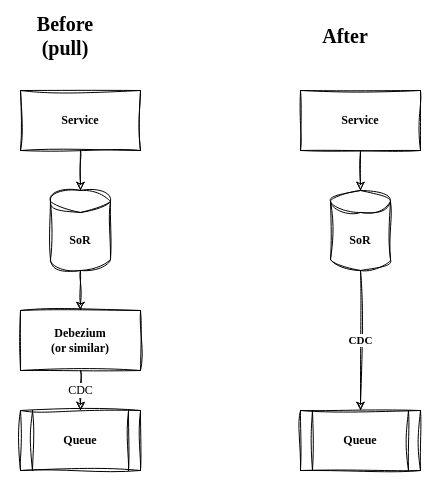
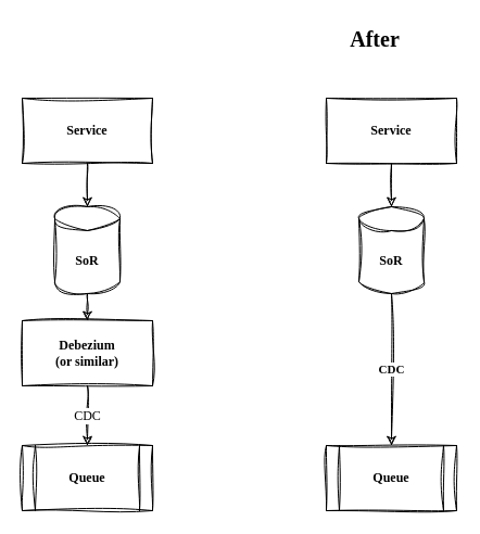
  <mxCell id="0" />
  <mxCell id="1" parent="0" />
  <mxCell id="2" style="edgeStyle=none;sketch=1;html=1;exitX=0.5;exitY=1;exitDx=0;exitDy=0;entryX=0.5;entryY=0;entryDx=0;entryDy=0;entryPerimeter=0;fontFamily=Architects Daughter;fontSource=https%3A%2F%2Ffonts.googleapis.com%2Fcss%3Ffamily%3DArchitects%2BDaughter;fontStyle=1" edge="1" parent="1" source="3" target="5"><mxGeometry relative="1" as="geometry" /></mxCell>
  <mxCell id="3" value="Service" style="rounded=0;whiteSpace=wrap;html=1;sketch=1;curveFitting=1;jiggle=2;fontFamily=Architects Daughter;fontSource=https%3A%2F%2Ffonts.googleapis.com%2Fcss%3Ffamily%3DArchitects%2BDaughter;fillColor=none;fontStyle=1" vertex="1" parent="1"><mxGeometry y="90" width="120" height="60" as="geometry" x="20" /></mxCell>
  <mxCell id="4" value="" style="edgeStyle=none;sketch=1;hachureGap=4;jiggle=2;curveFitting=1;html=1;fontFamily=Architects Daughter;fontSource=https%3A%2F%2Ffonts.googleapis.com%2Fcss%3Ffamily%3DArchitects%2BDaughter;fontSize=16;" edge="1" parent="1" source="5" target="14"><mxGeometry relative="1" as="geometry" /></mxCell>
  <mxCell id="5" value="SoR" style="shape=cylinder3;whiteSpace=wrap;html=1;boundedLbl=1;backgroundOutline=1;size=11;sketch=1;curveFitting=1;jiggle=2;fontFamily=Architects Daughter;fontSource=https%3A%2F%2Ffonts.googleapis.com%2Fcss%3Ffamily%3DArchitects%2BDaughter;fillColor=none;fontStyle=1" vertex="1" parent="1"><mxGeometry x="50" y="190" width="60" height="80" as="geometry" /></mxCell>
- <mxCell id="6" value="Before (pull)" style="text;html=1;strokeColor=none;fillColor=none;align=center;verticalAlign=middle;whiteSpace=wrap;rounded=0;sketch=1;fontFamily=Architects Daughter;fontSource=https%3A%2F%2Ffonts.googleapis.com%2Fcss%3Ffamily%3DArchitects%2BDaughter;fontSize=20;fontStyle=1" vertex="1" parent="1"><mxGeometry y="20" width="90" height="30" as="geometry" x="20" /></mxCell>
  <mxCell id="7" style="edgeStyle=none;sketch=1;html=1;exitX=0.5;exitY=1;exitDx=0;exitDy=0;entryX=0.5;entryY=0;entryDx=0;entryDy=0;entryPerimeter=0;fontFamily=Architects Daughter;fontSource=https%3A%2F%2Ffonts.googleapis.com%2Fcss%3Ffamily%3DArchitects%2BDaughter;fontStyle=1" edge="1" parent="1" source="8" target="9"><mxGeometry relative="1" as="geometry" /></mxCell>
  <mxCell id="8" value="Service" style="rounded=0;whiteSpace=wrap;html=1;sketch=1;curveFitting=1;jiggle=2;fontFamily=Architects Daughter;fontSource=https%3A%2F%2Ffonts.googleapis.com%2Fcss%3Ffamily%3DArchitects%2BDaughter;fillColor=none;fontStyle=1" vertex="1" parent="1"><mxGeometry x="300" y="90" width="120" height="60" as="geometry" /></mxCell>
  <mxCell id="9" value="SoR" style="shape=cylinder3;whiteSpace=wrap;html=1;boundedLbl=1;backgroundOutline=1;size=11;sketch=1;curveFitting=1;jiggle=2;fontFamily=Architects Daughter;fontSource=https%3A%2F%2Ffonts.googleapis.com%2Fcss%3Ffamily%3DArchitects%2BDaughter;fillColor=none;fontStyle=1" vertex="1" parent="1"><mxGeometry x="330" y="190" width="60" height="80" as="geometry" /></mxCell>
  <mxCell id="10" value="CDC" style="edgeStyle=none;sketch=1;html=1;exitX=0.5;exitY=1;exitDx=0;exitDy=0;entryX=0.5;entryY=0;entryDx=0;entryDy=0;fontFamily=Architects Daughter;fontSource=https%3A%2F%2Ffonts.googleapis.com%2Fcss%3Ffamily%3DArchitects%2BDaughter;exitPerimeter=0;fontStyle=1" edge="1" parent="1" source="9" target="11"><mxGeometry relative="1" as="geometry"><mxPoint x="360" y="370" as="sourcePoint" /><mxPoint as="offset" /></mxGeometry></mxCell>
  <mxCell id="11" value="Queue" style="shape=process;whiteSpace=wrap;html=1;backgroundOutline=1;sketch=1;curveFitting=1;jiggle=2;fontFamily=Architects Daughter;fontSource=https%3A%2F%2Ffonts.googleapis.com%2Fcss%3Ffamily%3DArchitects%2BDaughter;fillColor=none;fontStyle=1" vertex="1" parent="1"><mxGeometry x="300" y="410" width="120" height="60" as="geometry" /></mxCell>
  <mxCell id="12" value="After" style="text;html=1;strokeColor=none;fillColor=none;align=center;verticalAlign=middle;whiteSpace=wrap;rounded=0;sketch=1;fontFamily=Architects Daughter;fontSource=https%3A%2F%2Ffonts.googleapis.com%2Fcss%3Ffamily%3DArchitects%2BDaughter;fontSize=20;fontStyle=1" vertex="1" parent="1"><mxGeometry x="300" y="20" width="90" height="30" as="geometry" /></mxCell>
  <mxCell id="13" value="CDC" style="edgeStyle=none;sketch=1;hachureGap=4;jiggle=2;curveFitting=1;html=1;fontFamily=Architects Daughter;fontSource=https%3A%2F%2Ffonts.googleapis.com%2Fcss%3Ffamily%3DArchitects%2BDaughter;fontSize=12;" edge="1" parent="1" source="14" target="15"><mxGeometry relative="1" as="geometry" /></mxCell>
- <mxCell id="14" value="Debezium&lt;br&gt;(or similar)" style="rounded=0;whiteSpace=wrap;html=1;sketch=1;curveFitting=1;jiggle=2;fontFamily=Architects Daughter;fontSource=https%3A%2F%2Ffonts.googleapis.com%2Fcss%3Ffamily%3DArchitects%2BDaughter;fillColor=none;fontStyle=1" vertex="1" parent="1"><mxGeometry y="310" width="120" height="60" as="geometry" x="20" /></mxCell>
+ <mxCell id="14" value="Debezium&lt;br&gt;(or similar)" style="rounded=0;whiteSpace=wrap;html=1;sketch=1;curveFitting=1;jiggle=2;fontFamily=Architects Daughter;fontSource=https%3A%2F%2Ffonts.googleapis.com%2Fcss%3Ffamily%3DArchitects%2BDaughter;fillColor=none;fontStyle=1" vertex="1" parent="1"><mxGeometry x="20" y="295" width="120" height="60" as="geometry" /></mxCell>
  <mxCell id="15" value="Queue" style="shape=process;whiteSpace=wrap;html=1;backgroundOutline=1;sketch=1;curveFitting=1;jiggle=2;fontFamily=Architects Daughter;fontSource=https%3A%2F%2Ffonts.googleapis.com%2Fcss%3Ffamily%3DArchitects%2BDaughter;fillColor=none;fontStyle=1" vertex="1" parent="1"><mxGeometry y="410" width="120" height="60" as="geometry" x="20" /></mxCell>
